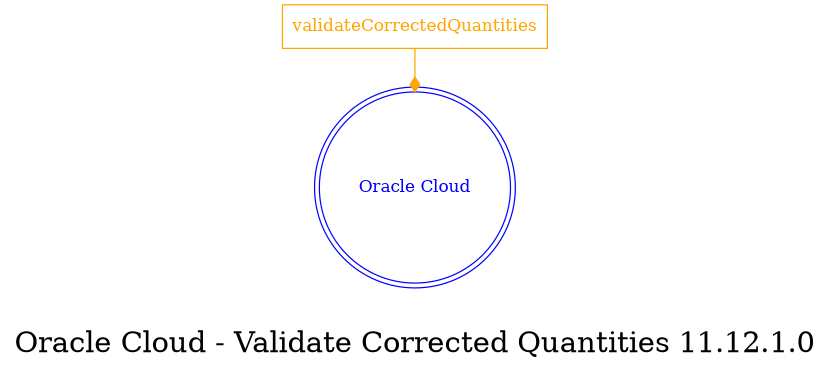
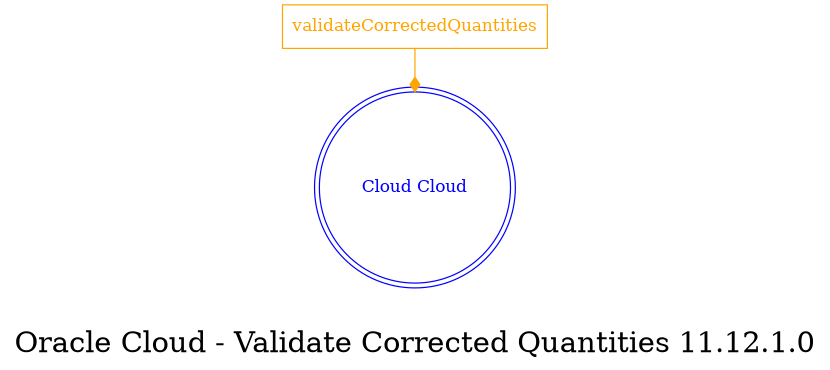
  digraph {
    fontsize=24
    label="Oracle Cloud - Validate Corrected Quantities 11.12.1.0"
    splines=true
-   "Oracle Cloud" [color=blue fontcolor=blue shape=doublecircle]
+   "Oracle Cloud" [color=blue fontcolor=blue shape=doublecircle label="Cloud Cloud"]
    validateCorrectedQuantities [color=orange fontcolor=orange shape=box]
    validateCorrectedQuantities -> "Oracle Cloud" [arrowhead=diamond arrowtail=none color=orange fontcolor=orange]
  }
